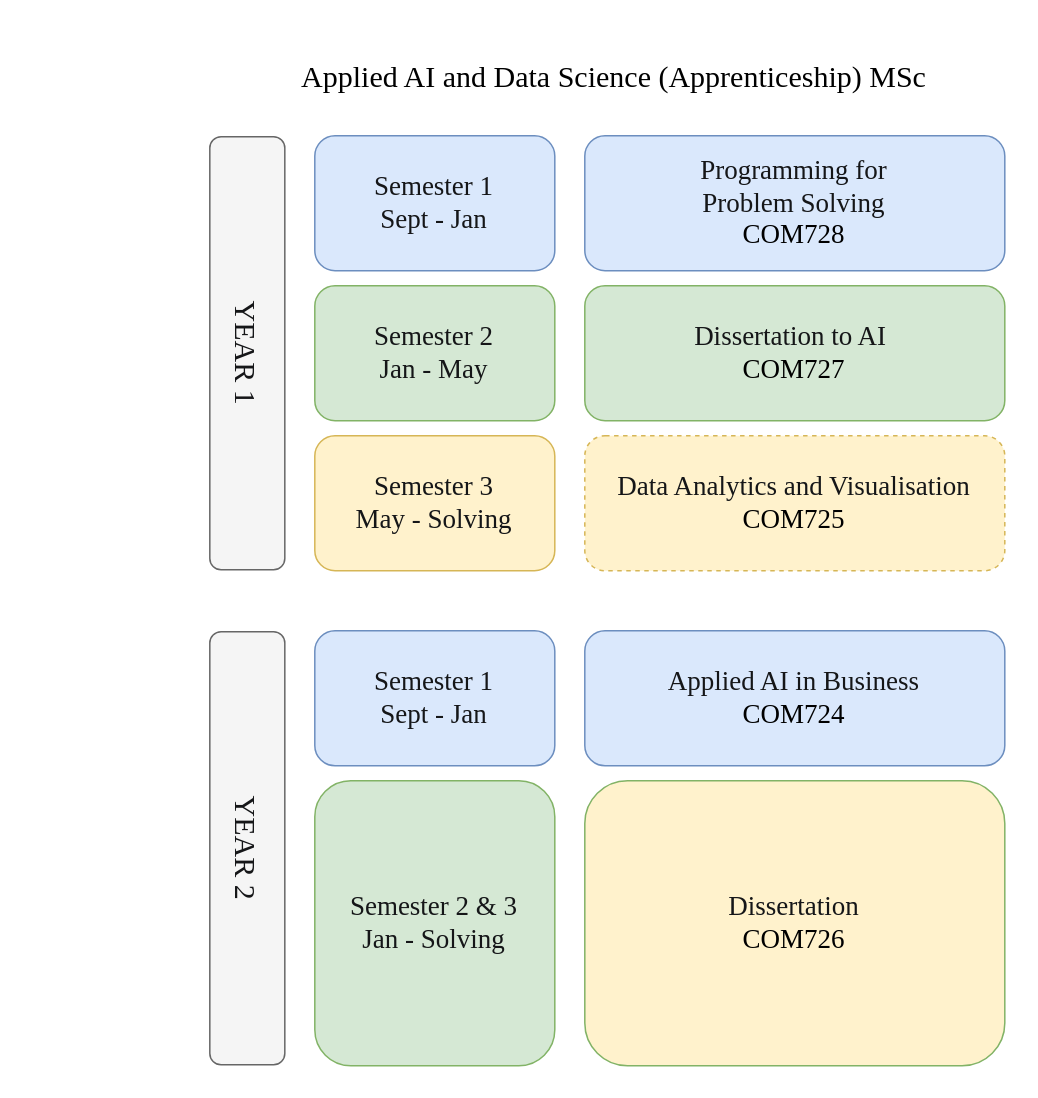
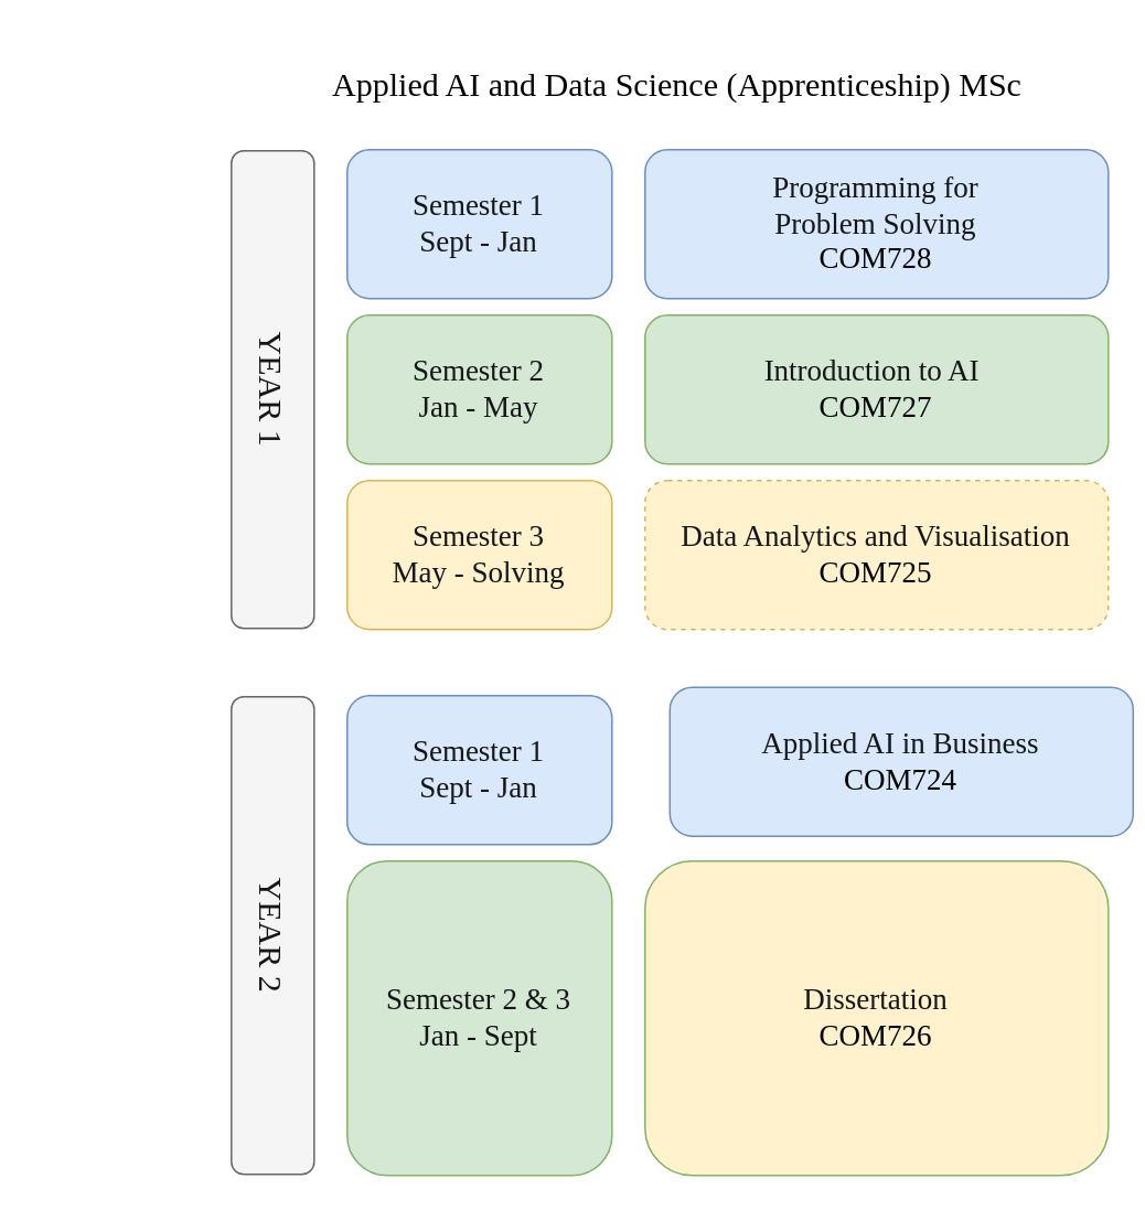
  <mxCell id="0" />
  <mxCell id="1" parent="0" />
  <mxCell id="2" value="&lt;p style=&quot;font-size: 18px&quot;&gt;&lt;font face=&quot;Verdana&quot; style=&quot;font-size: 18px&quot;&gt;&lt;font style=&quot;font-size: 18px&quot;&gt;&lt;span style=&quot;color: rgb(21 , 22 , 24)&quot;&gt;Programming for&lt;br&gt;&amp;nbsp;Problem Solving&amp;nbsp;&lt;br&gt;&lt;/span&gt;&lt;/font&gt;&lt;font style=&quot;font-size: 18px&quot;&gt;COM728&lt;/font&gt;&lt;/font&gt;&lt;/p&gt;" style="rounded=1;whiteSpace=wrap;html=1;fillColor=#dae8fc;strokeColor=#6c8ebf;" parent="1" vertex="1"><mxGeometry x="389.37" y="90" width="280" height="90" as="geometry" /></mxCell>
- <mxCell id="3" value="&lt;p style=&quot;font-size: 18px&quot;&gt;&lt;font face=&quot;Verdana&quot; style=&quot;font-size: 18px&quot;&gt;&lt;span style=&quot;color: rgb(21 , 22 , 24)&quot;&gt;Dissertation to AI&amp;nbsp;&lt;br&gt;&lt;/span&gt;&lt;span&gt;COM727&lt;/span&gt;&lt;/font&gt;&lt;/p&gt;" style="rounded=1;whiteSpace=wrap;html=1;fillColor=#d5e8d4;strokeColor=#82b366;" parent="1" vertex="1"><mxGeometry x="389.37" y="190" width="280" height="90" as="geometry" /></mxCell>
+ <mxCell id="3" value="&lt;p style=&quot;font-size: 18px&quot;&gt;&lt;font face=&quot;Verdana&quot; style=&quot;font-size: 18px&quot;&gt;&lt;span style=&quot;color: rgb(21 , 22 , 24)&quot;&gt;Introduction to AI&amp;nbsp;&lt;br&gt;&lt;/span&gt;&lt;span&gt;COM727&lt;/span&gt;&lt;/font&gt;&lt;/p&gt;" style="rounded=1;whiteSpace=wrap;html=1;fillColor=#d5e8d4;strokeColor=#82b366;" parent="1" vertex="1"><mxGeometry x="389.37" y="190" width="280" height="90" as="geometry" /></mxCell>
  <mxCell id="4" value="&lt;p style=&quot;font-size: 18px&quot;&gt;&lt;font face=&quot;Verdana&quot; style=&quot;font-size: 18px&quot;&gt;&lt;span style=&quot;color: rgb(21 , 22 , 24)&quot;&gt;&lt;font style=&quot;font-size: 18px&quot;&gt;Data Analytics and Visualisation&lt;br&gt;&lt;/font&gt;&lt;/span&gt;COM725&lt;/font&gt;&lt;/p&gt;" style="rounded=1;whiteSpace=wrap;html=1;fillColor=#fff2cc;strokeColor=#d6b656;dashed=1;" parent="1" vertex="1"><mxGeometry x="389.37" y="290" width="280" height="90" as="geometry" /></mxCell>
  <mxCell id="5" value="&lt;p style=&quot;font-size: 18px&quot;&gt;&lt;font color=&quot;#151618&quot; face=&quot;Verdana&quot;&gt;Semester 1&lt;br&gt;Sept - Jan&lt;/font&gt;&lt;/p&gt;" style="rounded=1;whiteSpace=wrap;html=1;fillColor=#dae8fc;strokeColor=#6c8ebf;" parent="1" vertex="1"><mxGeometry x="209.37" y="90" width="160" height="90" as="geometry" /></mxCell>
  <mxCell id="6" value="&lt;p style=&quot;font-size: 18px&quot;&gt;&lt;font color=&quot;#151618&quot; face=&quot;Verdana&quot;&gt;Semester 2&lt;br&gt;Jan - May&lt;/font&gt;&lt;/p&gt;" style="rounded=1;whiteSpace=wrap;html=1;fillColor=#d5e8d4;strokeColor=#82b366;" parent="1" vertex="1"><mxGeometry x="209.37" y="190" width="160" height="90" as="geometry" /></mxCell>
  <mxCell id="7" value="&lt;p style=&quot;font-size: 18px&quot;&gt;&lt;font color=&quot;#151618&quot; face=&quot;Verdana&quot;&gt;Semester 3&lt;br&gt;May - Solving&lt;/font&gt;&lt;/p&gt;" style="rounded=1;whiteSpace=wrap;html=1;fillColor=#fff2cc;strokeColor=#d6b656;" parent="1" vertex="1"><mxGeometry x="209.37" y="290" width="160" height="90" as="geometry" /></mxCell>
  <mxCell id="8" value="&lt;p&gt;&lt;font color=&quot;#151618&quot; face=&quot;Verdana&quot; style=&quot;font-size: 20px&quot;&gt;YEAR 1&lt;/font&gt;&lt;/p&gt;" style="rounded=1;whiteSpace=wrap;html=1;fillColor=#f5f5f5;strokeColor=#666666;fontColor=#333333;rotation=90;" parent="1" vertex="1"><mxGeometry x="20" y="210" width="288.75" height="50" as="geometry" /></mxCell>
- <mxCell id="9" value="&lt;p style=&quot;font-size: 18px&quot;&gt;&lt;font face=&quot;Verdana&quot; style=&quot;font-size: 18px&quot;&gt;&lt;span style=&quot;color: rgb(21 , 22 , 24)&quot;&gt;&lt;font style=&quot;font-size: 18px&quot;&gt;Applied AI in Business&lt;br&gt;&lt;/font&gt;&lt;/span&gt;COM724&lt;/font&gt;&lt;/p&gt;" style="rounded=1;whiteSpace=wrap;html=1;fillColor=#dae8fc;strokeColor=#6c8ebf;" parent="1" vertex="1"><mxGeometry x="389.37" y="420" width="280" height="90" as="geometry" /></mxCell>
+ <mxCell id="9" value="&lt;p style=&quot;font-size: 18px&quot;&gt;&lt;font face=&quot;Verdana&quot; style=&quot;font-size: 18px&quot;&gt;&lt;span style=&quot;color: rgb(21 , 22 , 24)&quot;&gt;&lt;font style=&quot;font-size: 18px&quot;&gt;Applied AI in Business&lt;br&gt;&lt;/font&gt;&lt;/span&gt;COM724&lt;/font&gt;&lt;/p&gt;" style="rounded=1;whiteSpace=wrap;html=1;fillColor=#dae8fc;strokeColor=#6c8ebf;" parent="1" vertex="1"><mxGeometry x="404.37" y="415" width="280" height="90" as="geometry" /></mxCell>
  <mxCell id="10" value="&lt;p style=&quot;font-size: 18px&quot;&gt;&lt;font face=&quot;Verdana&quot;&gt;&lt;span style=&quot;color: rgb(21 , 22 , 24)&quot;&gt;Dissertation&lt;/span&gt;&lt;font style=&quot;font-size: 18px&quot;&gt;&lt;span style=&quot;color: rgb(21 , 22 , 24)&quot;&gt;&lt;br&gt;&lt;/span&gt;&lt;span&gt;COM726&lt;/span&gt;&lt;/font&gt;&lt;/font&gt;&lt;/p&gt;" style="rounded=1;whiteSpace=wrap;html=1;fillColor=#fff2cc;strokeColor=#82b366;" parent="1" vertex="1"><mxGeometry x="389.37" y="520" width="280" height="190" as="geometry" /></mxCell>
  <mxCell id="11" value="&lt;p style=&quot;font-size: 18px&quot;&gt;&lt;font color=&quot;#151618&quot; face=&quot;Verdana&quot;&gt;Semester 1&lt;br&gt;Sept - Jan&lt;/font&gt;&lt;/p&gt;" style="rounded=1;whiteSpace=wrap;html=1;fillColor=#dae8fc;strokeColor=#6c8ebf;" parent="1" vertex="1"><mxGeometry x="209.37" y="420" width="160" height="90" as="geometry" /></mxCell>
- <mxCell id="12" value="&lt;p style=&quot;font-size: 18px&quot;&gt;&lt;font color=&quot;#151618&quot; face=&quot;Verdana&quot;&gt;Semester 2 &amp;amp; 3&lt;br&gt;Jan - Solving&lt;/font&gt;&lt;/p&gt;" style="rounded=1;whiteSpace=wrap;html=1;fillColor=#d5e8d4;strokeColor=#82b366;" parent="1" vertex="1"><mxGeometry x="209.37" y="520" width="160" height="190" as="geometry" /></mxCell>
+ <mxCell id="12" value="&lt;p style=&quot;font-size: 18px&quot;&gt;&lt;font color=&quot;#151618&quot; face=&quot;Verdana&quot;&gt;Semester 2 &amp;amp; 3&lt;br&gt;Jan - Sept&lt;/font&gt;&lt;/p&gt;" style="rounded=1;whiteSpace=wrap;html=1;fillColor=#d5e8d4;strokeColor=#82b366;" parent="1" vertex="1"><mxGeometry x="209.37" y="520" width="160" height="190" as="geometry" /></mxCell>
  <mxCell id="13" value="&lt;p&gt;&lt;font color=&quot;#151618&quot; face=&quot;Verdana&quot; style=&quot;font-size: 20px&quot;&gt;YEAR 2&lt;/font&gt;&lt;/p&gt;" style="rounded=1;whiteSpace=wrap;html=1;fillColor=#f5f5f5;strokeColor=#666666;fontColor=#333333;rotation=90;" parent="1" vertex="1"><mxGeometry x="20" y="540" width="288.75" height="50" as="geometry" /></mxCell>
  <mxCell id="14" value="&lt;font style=&quot;font-size: 20px&quot;&gt;Applied AI and Data Science (Apprenticeship) MSc&lt;/font&gt;" style="text;html=1;strokeColor=none;fillColor=none;align=center;verticalAlign=middle;whiteSpace=wrap;rounded=0;labelBackgroundColor=none;fontFamily=Verdana;fontSize=14;" parent="1" vertex="1"><mxGeometry x="149.37" y="20" width="520" height="60" as="geometry" /></mxCell>
